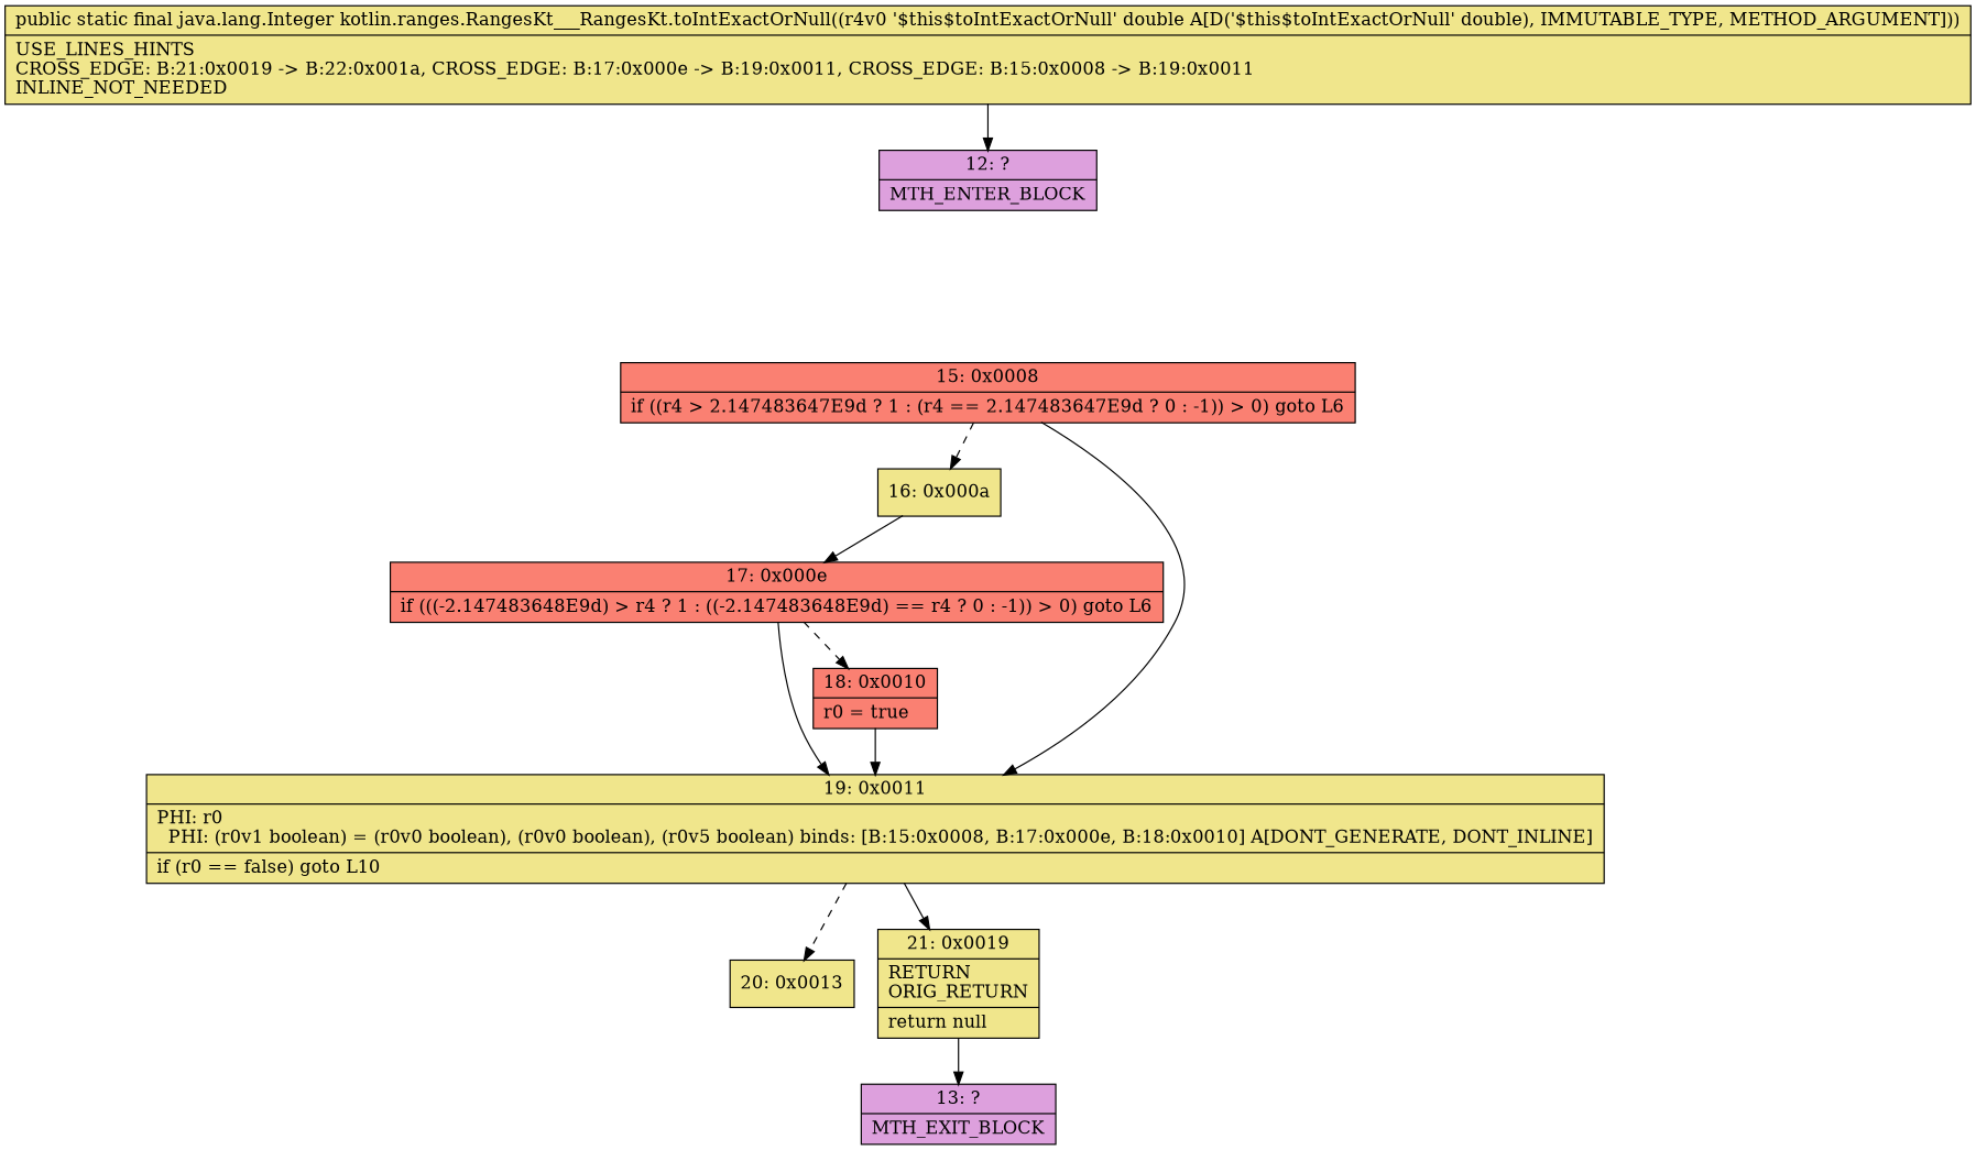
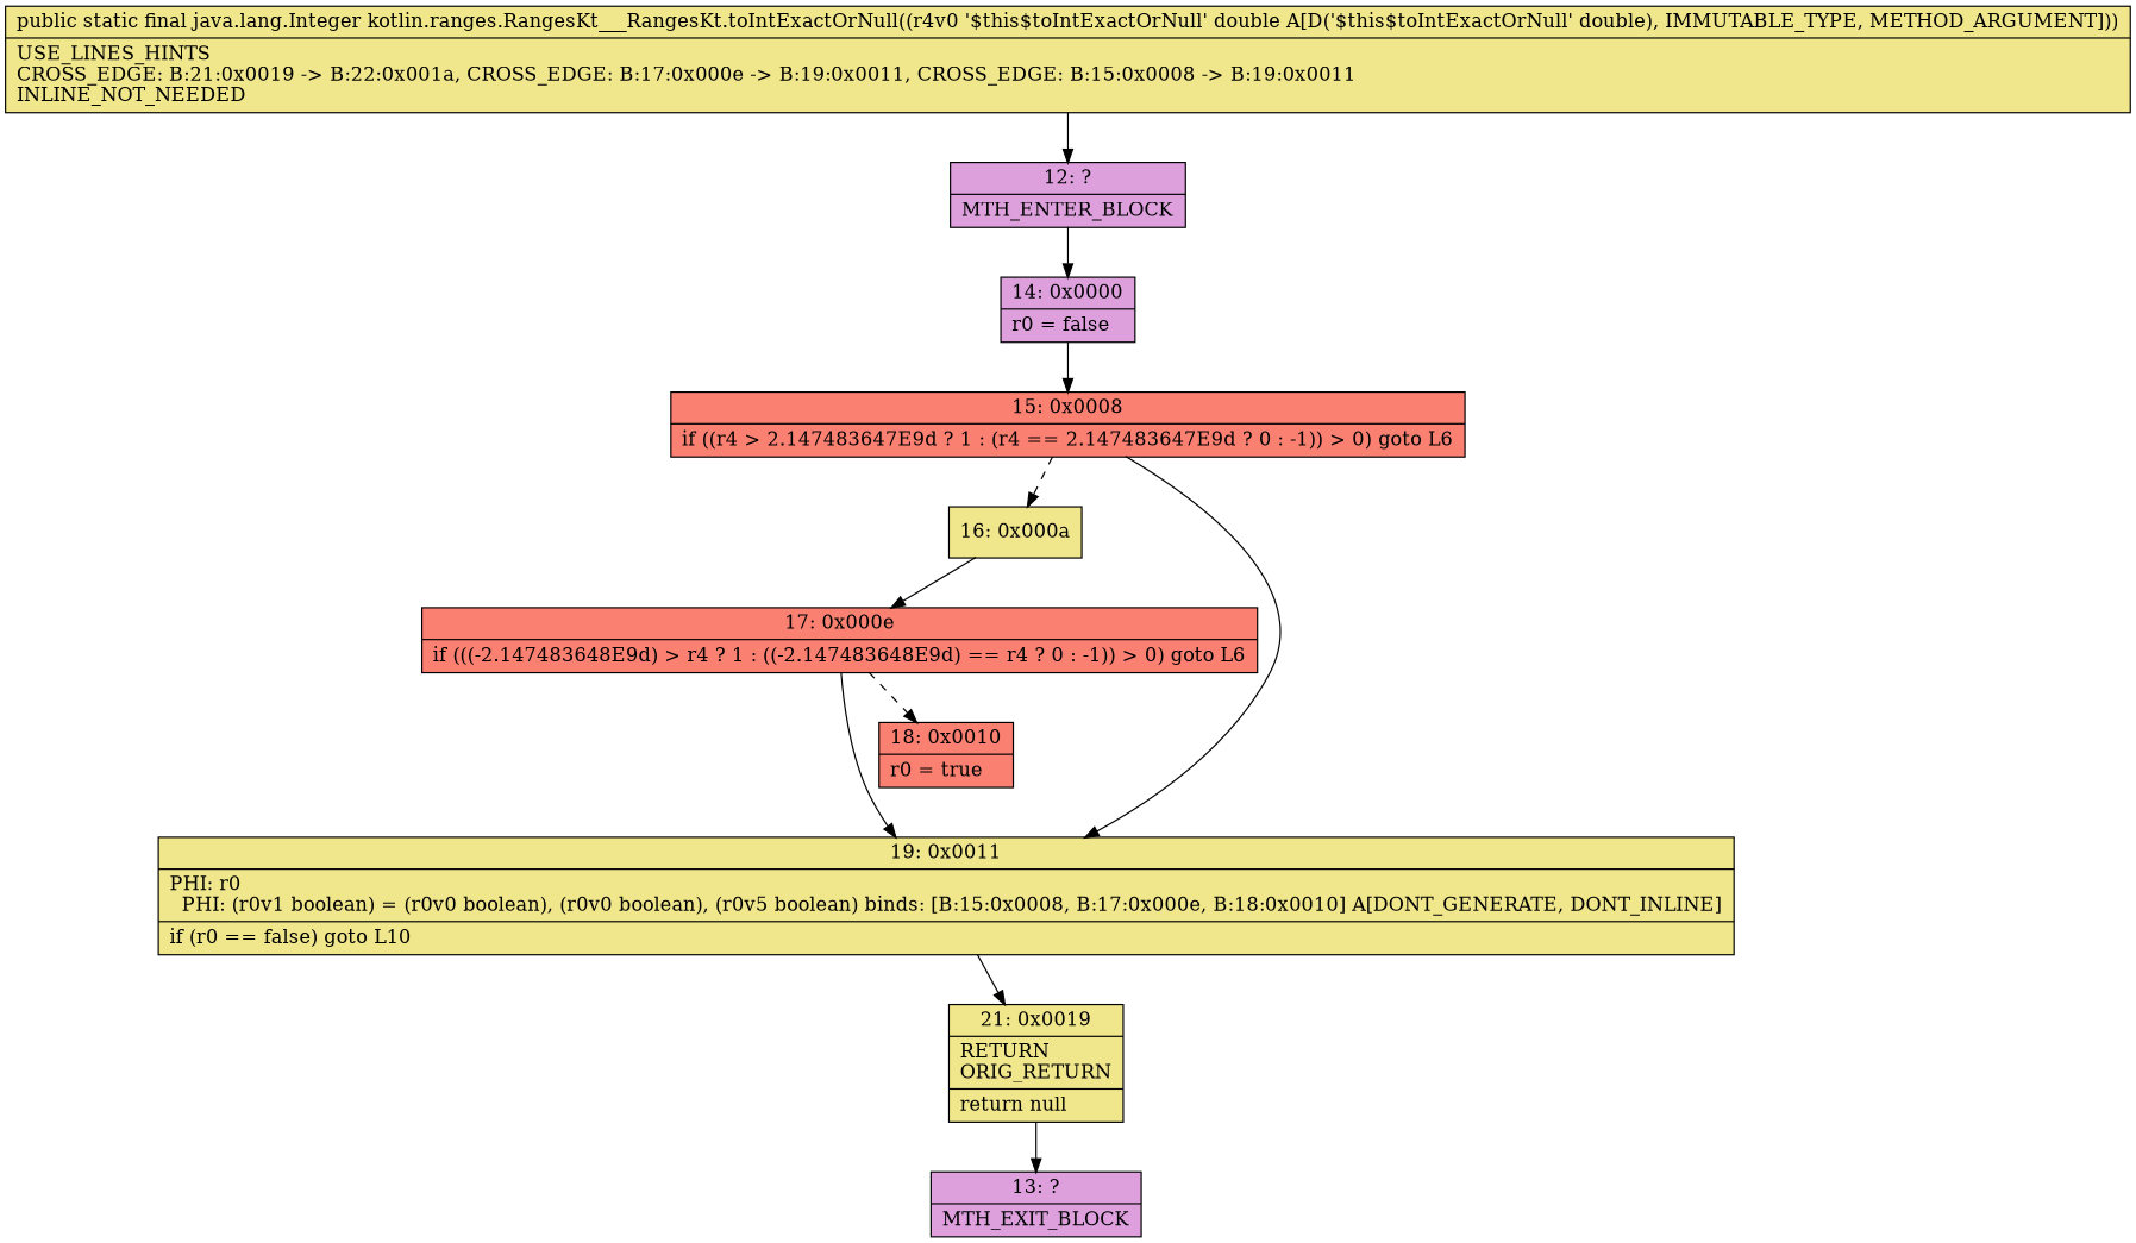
  digraph {
    node [fillcolor=khaki shape=record style=filled]
    n1 [fillcolor=plum label="{12\:\ ?|MTH_ENTER_BLOCK\l}"]
+   n2 [fillcolor=plum label="{14\:\ 0x0000|r0 = false\l}"]
    n3 [fillcolor=salmon label="{15\:\ 0x0008|if ((r4 \> 2.147483647E9d ? 1 : (r4 == 2.147483647E9d ? 0 : \-1)) \> 0) goto L6\l}"]
    n4 [label="{16\:\ 0x000a}"]
    n5 [label="{19\:\ 0x0011|PHI: r0 \l  PHI: (r0v1 boolean) = (r0v0 boolean), (r0v0 boolean), (r0v5 boolean) binds: [B:15:0x0008, B:17:0x000e, B:18:0x0010] A[DONT_GENERATE, DONT_INLINE]\l|if (r0 == false) goto L10\l}"]
    n6 [fillcolor=salmon label="{17\:\ 0x000e|if (((\-2.147483648E9d) \> r4 ? 1 : ((\-2.147483648E9d) == r4 ? 0 : \-1)) \> 0) goto L6\l}"]
-   n7 [label="{20\:\ 0x0013}"]
    n8 [label="{21\:\ 0x0019|RETURN\lORIG_RETURN\l|return null\l}"]
    n9 [fillcolor=salmon label="{18\:\ 0x0010|r0 = true\l}"]
    n10 [fillcolor=plum label="{13\:\ ?|MTH_EXIT_BLOCK\l}"]
    n11 [label="{public static final java.lang.Integer kotlin.ranges.RangesKt___RangesKt.toIntExactOrNull((r4v0 '$this$toIntExactOrNull' double A[D('$this$toIntExactOrNull' double), IMMUTABLE_TYPE, METHOD_ARGUMENT]))  | USE_LINES_HINTS\lCROSS_EDGE: B:21:0x0019 \-\> B:22:0x001a, CROSS_EDGE: B:17:0x000e \-\> B:19:0x0011, CROSS_EDGE: B:15:0x0008 \-\> B:19:0x0011\lINLINE_NOT_NEEDED\l}"]
+   n1 -> n2
+   n2 -> n3
    n3 -> n4 [style=dashed]
    n3 -> n5
    n4 -> n6
-   n5 -> n7 [style=dashed]
    n5 -> n8
    n6 -> n5
    n6 -> n9 [style=dashed]
    n8 -> n10
-   n9 -> n5
    n11 -> n1
  }
